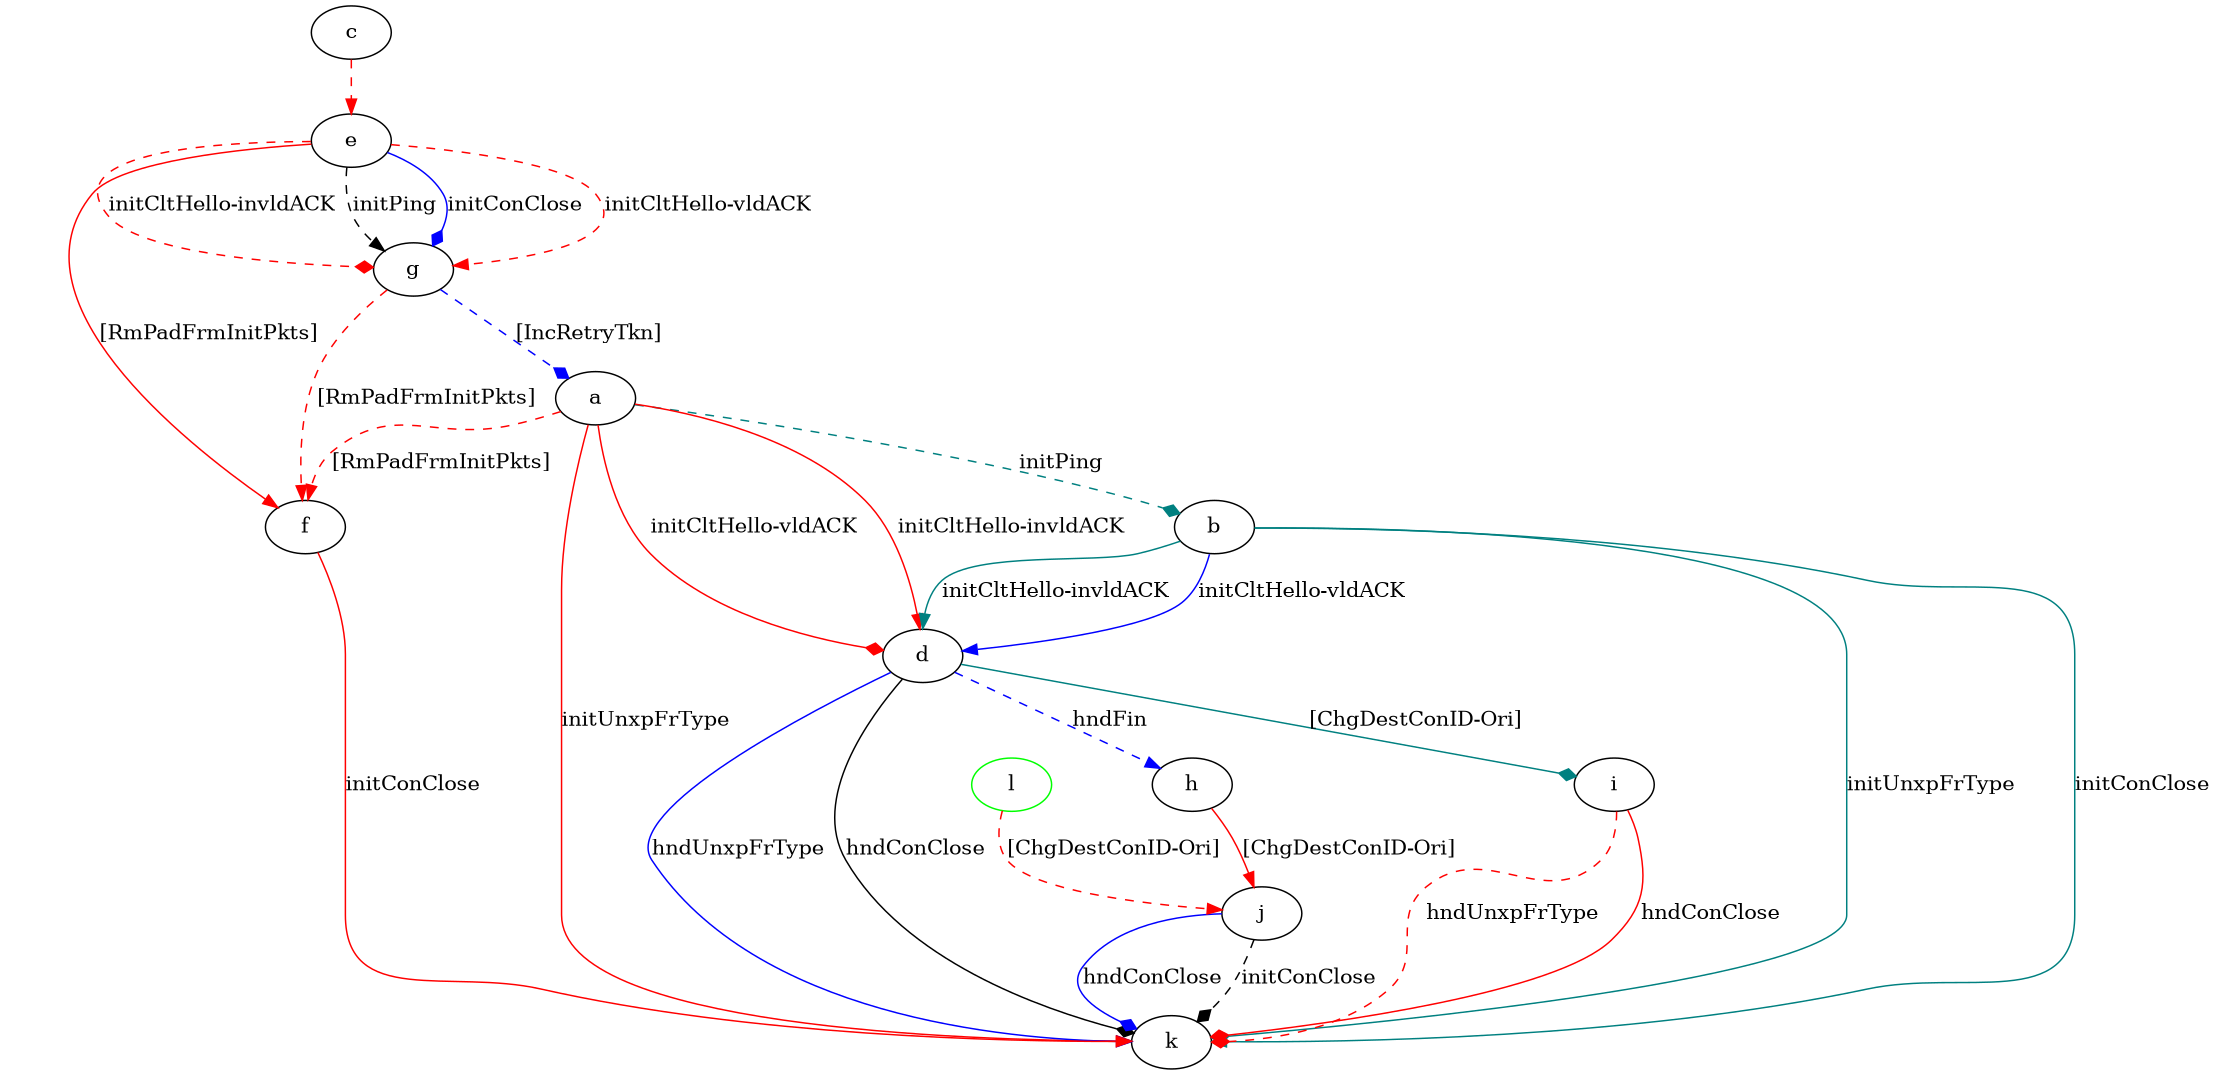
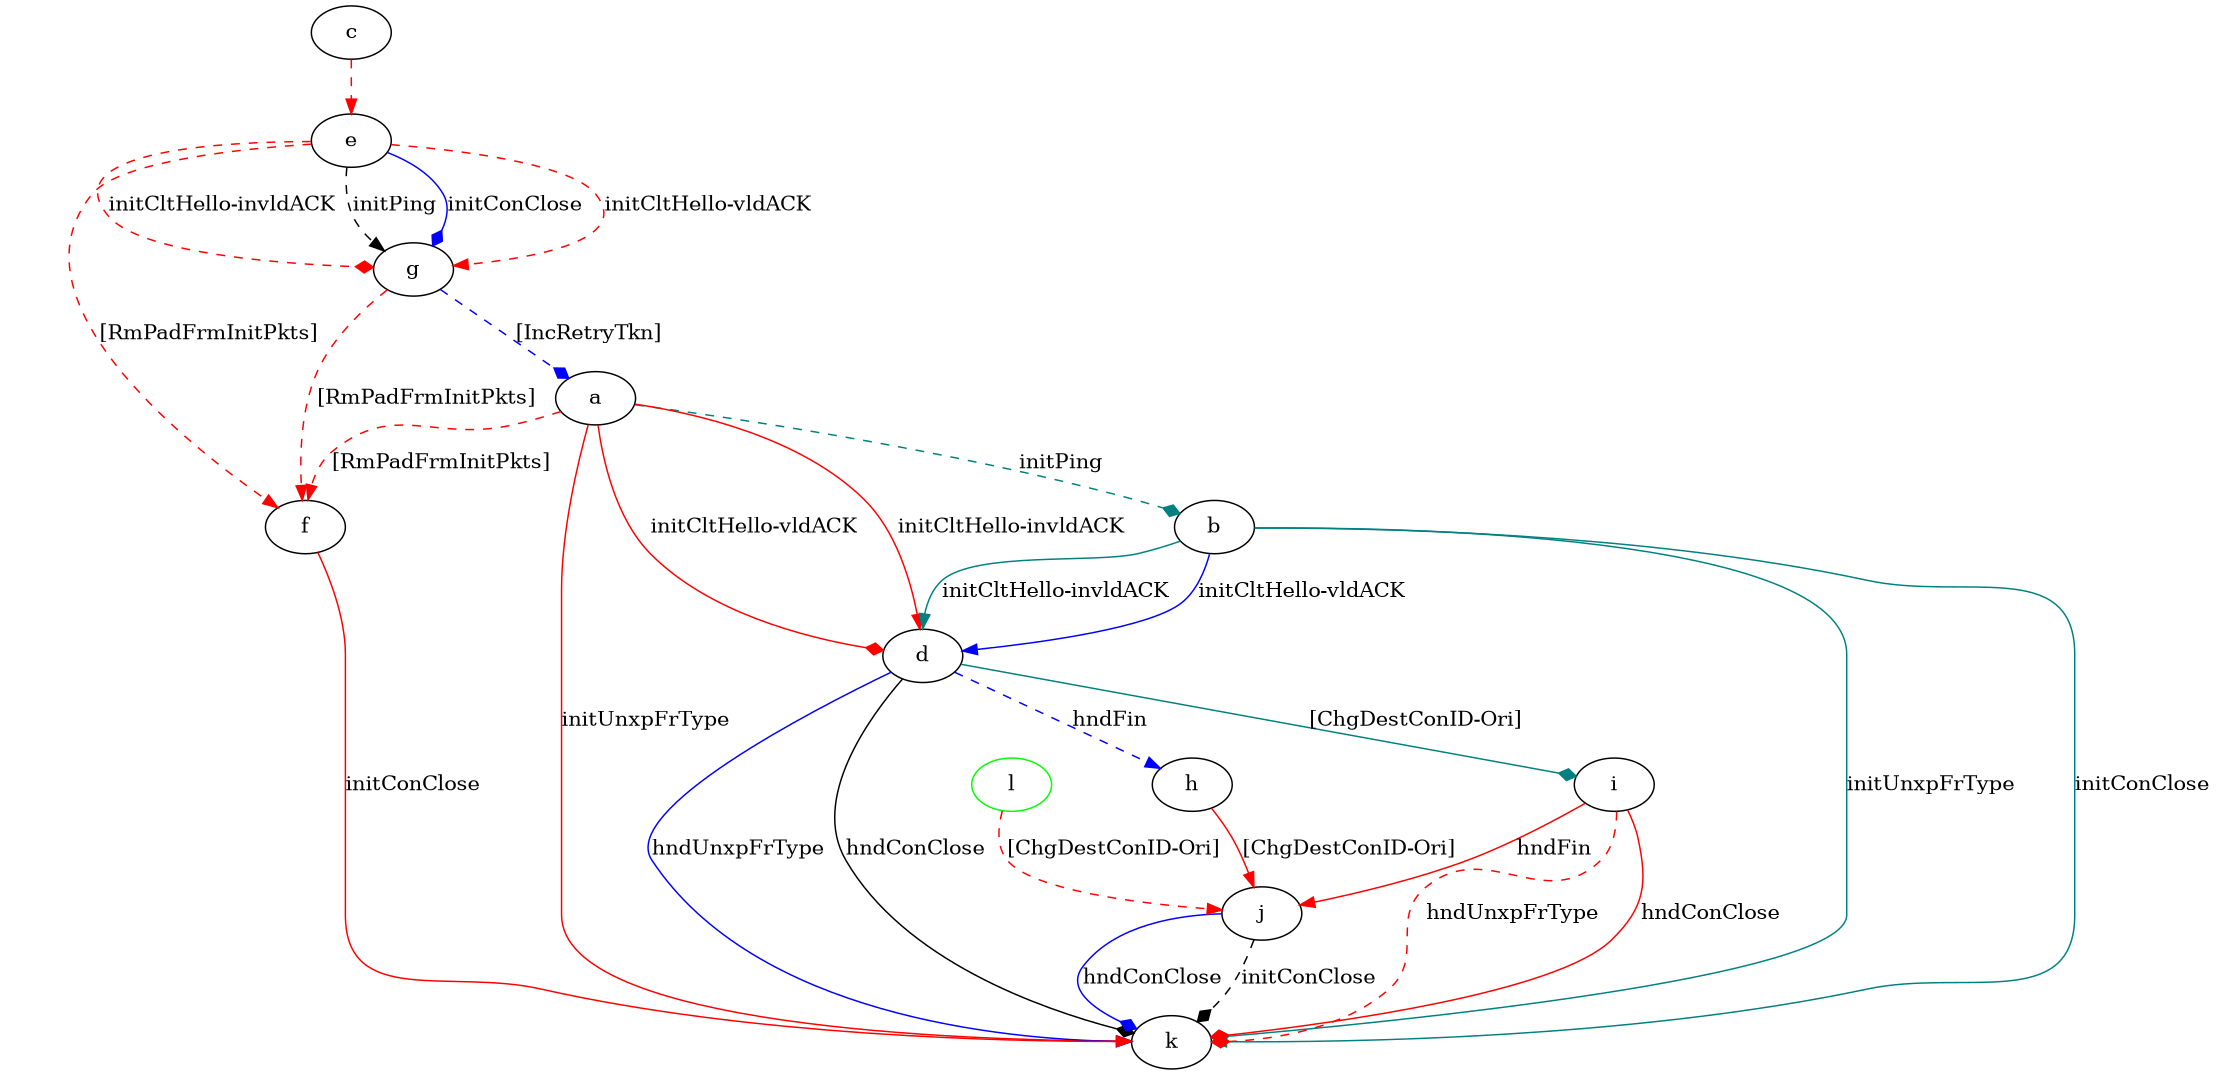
  digraph {
    edge [arrowhead=normal color=red style=solid]
    a
    b
    d
    f
    k
    h
    i
    j
    c
    e
    g
    l [color=green]
    a -> b [arrowhead=diamond color=teal label="initPing " style=dashed]
    a -> d [arrowhead=diamond label="initCltHello-vldACK "]
    a -> d [label="initCltHello-invldACK "]
    a -> f [label="[RmPadFrmInitPkts] " style=dashed]
    a -> k [label="initUnxpFrType "]
    b -> d [color=blue label="initCltHello-vldACK "]
    b -> d [color=teal label="initCltHello-invldACK "]
    b -> k [color=teal label="initConClose "]
    b -> k [arrowhead=diamond color=teal label="initUnxpFrType "]
    d -> k [arrowhead=diamond color=black label="hndConClose "]
    d -> k [color=blue label="hndUnxpFrType "]
    d -> h [color=blue label="hndFin " style=dashed]
    d -> i [arrowhead=diamond color=teal label="[ChgDestConID-Ori] "]
    f -> k [label="initConClose "]
    h -> j [label="[ChgDestConID-Ori] "]
    i -> k [arrowhead=diamond label="hndConClose "]
    i -> k [arrowhead=diamond label="hndUnxpFrType " style=dashed]
+   i -> j [label="hndFin "]
    j -> k [arrowhead=diamond color=blue label="hndConClose "]
    j -> k [arrowhead=diamond color=black label="initConClose " style=dashed]
    c -> e [style=dashed]
-   e -> f [label="[RmPadFrmInitPkts] "]
+   e -> f [label="[RmPadFrmInitPkts] " style=dashed]
    e -> g [color=black label="initPing " style=dashed]
    e -> g [arrowhead=diamond color=blue label="initConClose "]
    e -> g [label="initCltHello-vldACK " style=dashed]
    e -> g [arrowhead=diamond label="initCltHello-invldACK " style=dashed]
    g -> a [arrowhead=diamond color=blue label="[IncRetryTkn] " style=dashed]
    g -> f [label="[RmPadFrmInitPkts] " style=dashed]
    l -> j [label="[ChgDestConID-Ori] " style=dashed]
  }
